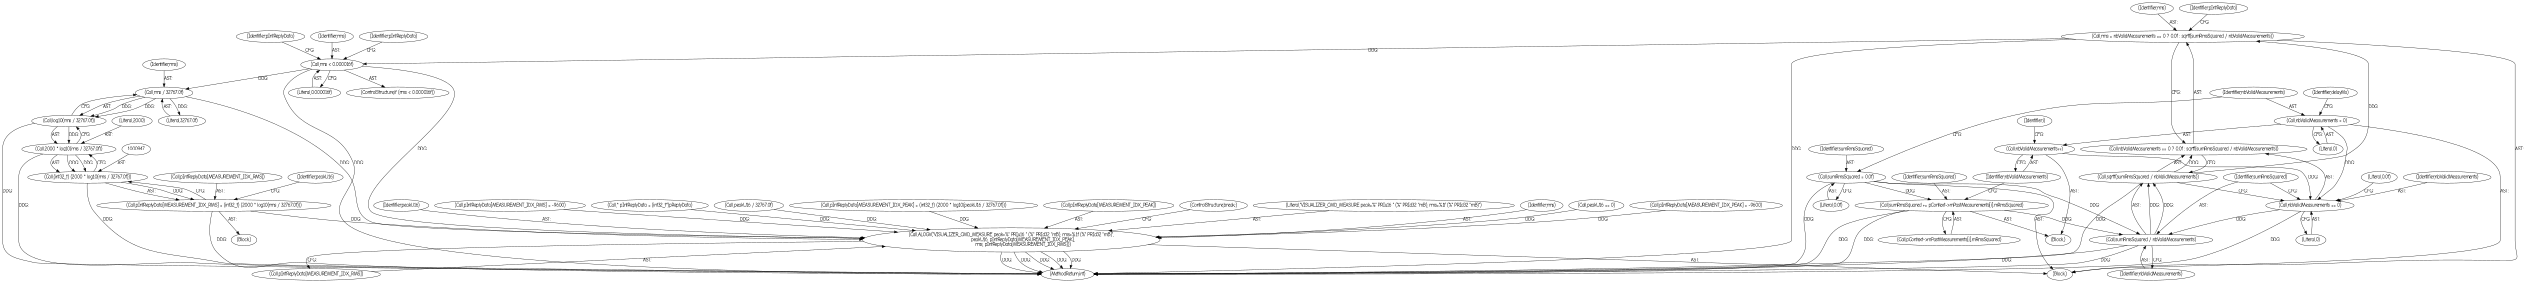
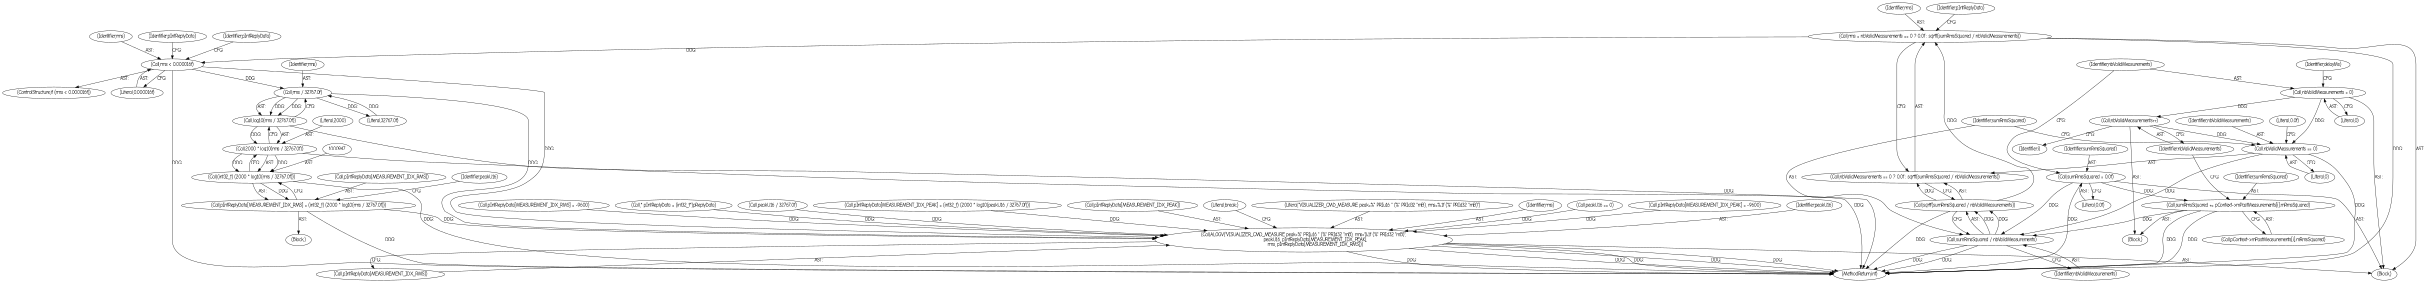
  digraph {
    fontname="Comic Neue"
    node [fontname="Comic Neue"]
    edge [fontname="Comic Neue"]
    n1 [label="(Call,rms = nbValidMeasurements == 0 ? 0.0f : sqrtf(sumRmsSquared / nbValidMeasurements))"]
    n2 [label="(Call,rms < 0.000016f)"]
    n3 [label="(Block,)"]
    n4 [label="(MethodReturn,int)"]
    n5 [label="(Call,nbValidMeasurements == 0 ? 0.0f : sqrtf(sumRmsSquared / nbValidMeasurements))"]
    n6 [label="(Call,rms / 32767.0f)"]
    n7 [label="(Call,ALOGV(\"VISUALIZER_CMD_MEASURE peak=%\" PRIu16 \" (%\" PRId32 \"mB), rms=%.1f (%\" PRId32 \"mB)\",\n                peakU16, pIntReplyData[MEASUREMENT_IDX_PEAK],\n                rms, pIntReplyData[MEASUREMENT_IDX_RMS]))"]
    n8 [label="(Literal,0.000016f)"]
    n9 [label="(ControlStructure,if (rms < 0.000016f))"]
    n10 [label="(Call,sqrtf(sumRmsSquared / nbValidMeasurements))"]
    n11 [label="(Call,sumRmsSquared / nbValidMeasurements)"]
    n12 [label="(Identifier,nbValidMeasurements)"]
    n13 [label="(Call,sumRmsSquared = 0.0f)"]
    n14 [label="(Call,sumRmsSquared += pContext->mPastMeasurements[i].mRmsSquared)"]
    n15 [label="(Literal,0.0f)"]
    n16 [label="(Call,pContext->mPastMeasurements[i].mRmsSquared)"]
    n17 [label="(Block,)"]
    n18 [label="(Call,nbValidMeasurements == 0)"]
    n19 [label="(Literal,0)"]
    n20 [label="(Call,nbValidMeasurements = 0)"]
    n21 [label="(Call,nbValidMeasurements++)"]
    n22 [label="(Literal,0)"]
    n23 [label="(Identifier,nbValidMeasurements)"]
    n24 [label="(Call,log10(rms / 32767.0f))"]
    n25 [label="(Literal,32767.0f)"]
    n26 [label="(Call,pIntReplyData[MEASUREMENT_IDX_RMS])"]
    n27 [label="(Call,2000 * log10(rms / 32767.0f))"]
    n28 [label="(Call,(int32_t) (2000 * log10(rms / 32767.0f)))"]
    n29 [label="(Call,pIntReplyData[MEASUREMENT_IDX_RMS] = (int32_t) (2000 * log10(rms / 32767.0f)))"]
    n30 [label="(Block,)"]
    n31 [label="(Identifier,i)"]
    n32 [label="(Identifier,peakU16)"]
    n33 [label="(Call,pIntReplyData[MEASUREMENT_IDX_RMS] = -9600)"]
    n34 [label="(Identifier,sumRmsSquared)"]
    n35 [label="(Identifier,rms)"]
    n36 [label="(Identifier,rms)"]
    n37 [label="(Call,* pIntReplyData = (int32_t*)pReplyData)"]
    n38 [label="(Call,pIntReplyData[MEASUREMENT_IDX_RMS])"]
    n39 [label="(Literal,2000)"]
    n40 [label="(Identifier,pIntReplyData)"]
    n41 [label="(Call,peakU16 / 32767.0f)"]
    n42 [label="(Identifier,sumRmsSquared)"]
    n43 [label="(Call,pIntReplyData[MEASUREMENT_IDX_PEAK] = (int32_t) (2000 * log10(peakU16 / 32767.0f)))"]
    n44 [label="(Identifier,sumRmsSquared)"]
    n45 [label="(Identifier,pIntReplyData)"]
    n46 [label="(Identifier,pIntReplyData)"]
    n47 [label="(Call,pIntReplyData[MEASUREMENT_IDX_PEAK])"]
-   n48 [label="(ControlStructure,break;)"]
+   n48 [label="(Literal,break;)"]
    n49 [label="(Literal,\"VISUALIZER_CMD_MEASURE peak=%\" PRIu16 \" (%\" PRId32 \"mB), rms=%.1f (%\" PRId32 \"mB)\")"]
    n50 [label="(Literal,0.0f)"]
    n51 [label="(Identifier,delayMs)"]
    n52 [label="(Identifier,nbValidMeasurements)"]
    n53 [label="(Identifier,rms)"]
    n54 [label="(Identifier,nbValidMeasurements)"]
    n55 [label="(Call,peakU16 == 0)"]
    n56 [label="(Identifier,peakU16)"]
    n57 [label="(Identifier,rms)"]
    n58 [label="(Call,pIntReplyData[MEASUREMENT_IDX_PEAK] = -9600)"]
    1000947
    n1 -> n2 [label="DDG: "]
    n1 -> n3 [label="AST: "]
    n1 -> n4 [label="DDG: "]
    n1 -> n5 [label="CFG: "]
    n2 -> n4 [label="DDG: "]
    n2 -> n6 [label="DDG: "]
    n2 -> n7 [label="DDG: "]
    n2 -> n8 [label="CFG: "]
    n2 -> n9 [label="AST: "]
    n5 -> n1 [label="AST: "]
    n5 -> n10 [label="CFG: "]
    n6 -> n7 [label="DDG: "]
    n6 -> n24 [label="AST: "]
    n6 -> n24 [label="DDG: "]
    n6 -> n24 [label="DDG: "]
    n6 -> n25 [label="DDG: "]
    n7 -> n3 [label="AST: "]
    n7 -> n4 [label="DDG: "]
    n7 -> n4 [label="DDG: "]
    n7 -> n4 [label="DDG: "]
    n7 -> n4 [label="DDG: "]
    n7 -> n4 [label="DDG: "]
    n7 -> n26 [label="CFG: "]
    n8 -> n2 [label="AST: "]
    n10 -> n1 [label="DDG: "]
    n10 -> n4 [label="DDG: "]
    n10 -> n5 [label="AST: "]
    n10 -> n5 [label="DDG: "]
-   n10 -> n18 [label="CFG: "]
+   n10 -> n11 [label="CFG: "]
    n11 -> n4 [label="DDG: "]
    n11 -> n4 [label="DDG: "]
    n11 -> n10 [label="AST: "]
    n11 -> n10 [label="DDG: "]
    n11 -> n10 [label="DDG: "]
    n11 -> n12 [label="CFG: "]
    n12 -> n11 [label="AST: "]
    n13 -> n3 [label="AST: "]
    n13 -> n4 [label="DDG: "]
    n13 -> n11 [label="DDG: "]
    n13 -> n14 [label="DDG: "]
    n13 -> n15 [label="CFG: "]
    n14 -> n4 [label="DDG: "]
    n14 -> n4 [label="DDG: "]
    n14 -> n11 [label="DDG: "]
    n14 -> n16 [label="CFG: "]
    n14 -> n17 [label="AST: "]
    n15 -> n13 [label="AST: "]
    n16 -> n14 [label="AST: "]
    n18 -> n4 [label="DDG: "]
    n18 -> n5 [label="AST: "]
    n18 -> n11 [label="DDG: "]
    n18 -> n19 [label="CFG: "]
    n19 -> n18 [label="AST: "]
    n20 -> n3 [label="AST: "]
    n20 -> n18 [label="DDG: "]
-   n20 -> n21 [label="AST: "]
+   n20 -> n21 [label="DDG: "]
    n20 -> n22 [label="CFG: "]
    n21 -> n17 [label="AST: "]
    n21 -> n18 [label="DDG: "]
    n21 -> n23 [label="CFG: "]
    n22 -> n20 [label="AST: "]
    n23 -> n14 [label="CFG: "]
    n23 -> n21 [label="AST: "]
    n24 -> n4 [label="DDG: "]
    n24 -> n6 [label="CFG: "]
    n24 -> n27 [label="AST: "]
    n24 -> n27 [label="DDG: "]
-   n25 -> n6 [label="AST: "]
+   n25 -> n6 [label="DDG: "]
    n26 -> n7 [label="AST: "]
    n27 -> n4 [label="DDG: "]
    n27 -> n24 [label="CFG: "]
    n27 -> n28 [label="AST: "]
    n27 -> n28 [label="DDG: "]
    n27 -> n28 [label="DDG: "]
    n28 -> n4 [label="DDG: "]
    n28 -> n27 [label="CFG: "]
    n28 -> n29 [label="AST: "]
    n28 -> n29 [label="DDG: "]
    n29 -> n4 [label="DDG: "]
    n29 -> n7 [label="DDG: "]
    n29 -> n28 [label="CFG: "]
    n29 -> n30 [label="AST: "]
-   n31 -> n21 [label="CFG: "]
+   n21 -> n31 [label="CFG: "]
    n32 -> n7 [label="AST: "]
    n33 -> n7 [label="DDG: "]
    n34 -> n13 [label="AST: "]
    n35 -> n1 [label="AST: "]
    n36 -> n6 [label="AST: "]
    n37 -> n7 [label="DDG: "]
    n38 -> n29 [label="AST: "]
    n39 -> n27 [label="AST: "]
    n40 -> n2 [label="CFG: "]
    n41 -> n7 [label="DDG: "]
    n42 -> n11 [label="AST: "]
    n42 -> n18 [label="CFG: "]
    n43 -> n7 [label="DDG: "]
    n44 -> n14 [label="AST: "]
    n45 -> n1 [label="CFG: "]
    n46 -> n2 [label="CFG: "]
    n47 -> n7 [label="AST: "]
    n48 -> n7 [label="CFG: "]
    n49 -> n7 [label="AST: "]
    n50 -> n18 [label="CFG: "]
    n51 -> n20 [label="CFG: "]
    n52 -> n18 [label="AST: "]
    n53 -> n7 [label="AST: "]
    n54 -> n13 [label="CFG: "]
    n54 -> n20 [label="AST: "]
    n55 -> n7 [label="DDG: "]
    n56 -> n29 [label="CFG: "]
    n57 -> n2 [label="AST: "]
    n58 -> n7 [label="DDG: "]
    1000947 -> n28 [label="AST: "]
  }
